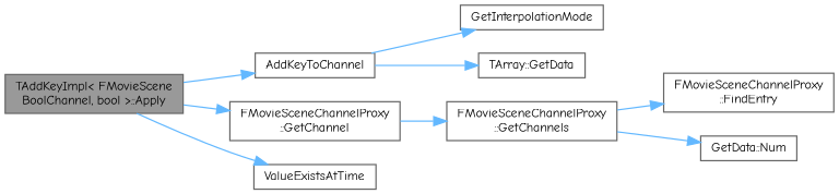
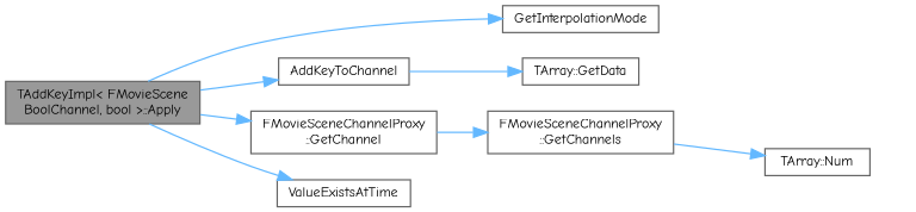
  digraph {
    fontname="Comic Neue"
    rankdir=LR
    node [color=grey40 fillcolor=white fontname="Comic Neue" fontsize=10 shape=box style=filled]
    edge [color=steelblue1 fontname="Comic Neue" fontsize=10 labelfontname=Helvetica labelfontsize=10 style=solid]
    n1 [color=gray40 fillcolor=grey60 fontcolor=black height=0.2 label="TAddKeyImpl\< FMovieScene\lBoolChannel, bool \>::Apply" width=0.4]
    n2 [height=0.2 label=AddKeyToChannel width=0.4]
    n3 [height=0.2 label="FMovieSceneChannelProxy\l::GetChannel" width=0.4]
    n4 [height=0.2 label=GetInterpolationMode width=0.4]
    n5 [height=0.2 label=ValueExistsAtTime width=0.4]
    n6 [height=0.2 label="TArray::GetData" width=0.4]
    n7 [height=0.2 label="FMovieSceneChannelProxy\l::GetChannels" width=0.4]
-   n8 [height=0.2 label="FMovieSceneChannelProxy\l::FindEntry" width=0.4]
-   n9 [height=0.2 label="GetData::Num" width=0.4]
+   n9 [height=0.2 label="TArray::Num" width=0.4]
    n1 -> n2
    n1 -> n3
-   n2 -> n4
+   n1 -> n4
    n1 -> n5
    n2 -> n6
    n3 -> n7
-   n7 -> n8
    n7 -> n9
  }
